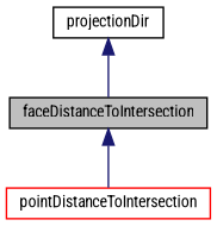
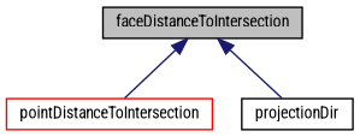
  digraph {
    fontname="Roboto Condensed"
    rankdir=TB
    node [color=black fontname="Roboto Condensed" fontsize=10 shape=record]
    edge [color=midnightblue dir=back fontname="Roboto Condensed" fontsize=10 labelfontname=FreeSans labelfontsize=10 style=solid]
    n1 [fillcolor=grey75 fontcolor=black height=0.2 label=faceDistanceToIntersection style=filled width=0.4]
    n2 [color=red height=0.2 label=pointDistanceToIntersection width=0.4]
    n3 [height=0.2 label=projectionDir width=0.4]
    n1 -> n2
-   n3 -> n1
+   n1 -> n3
  }
